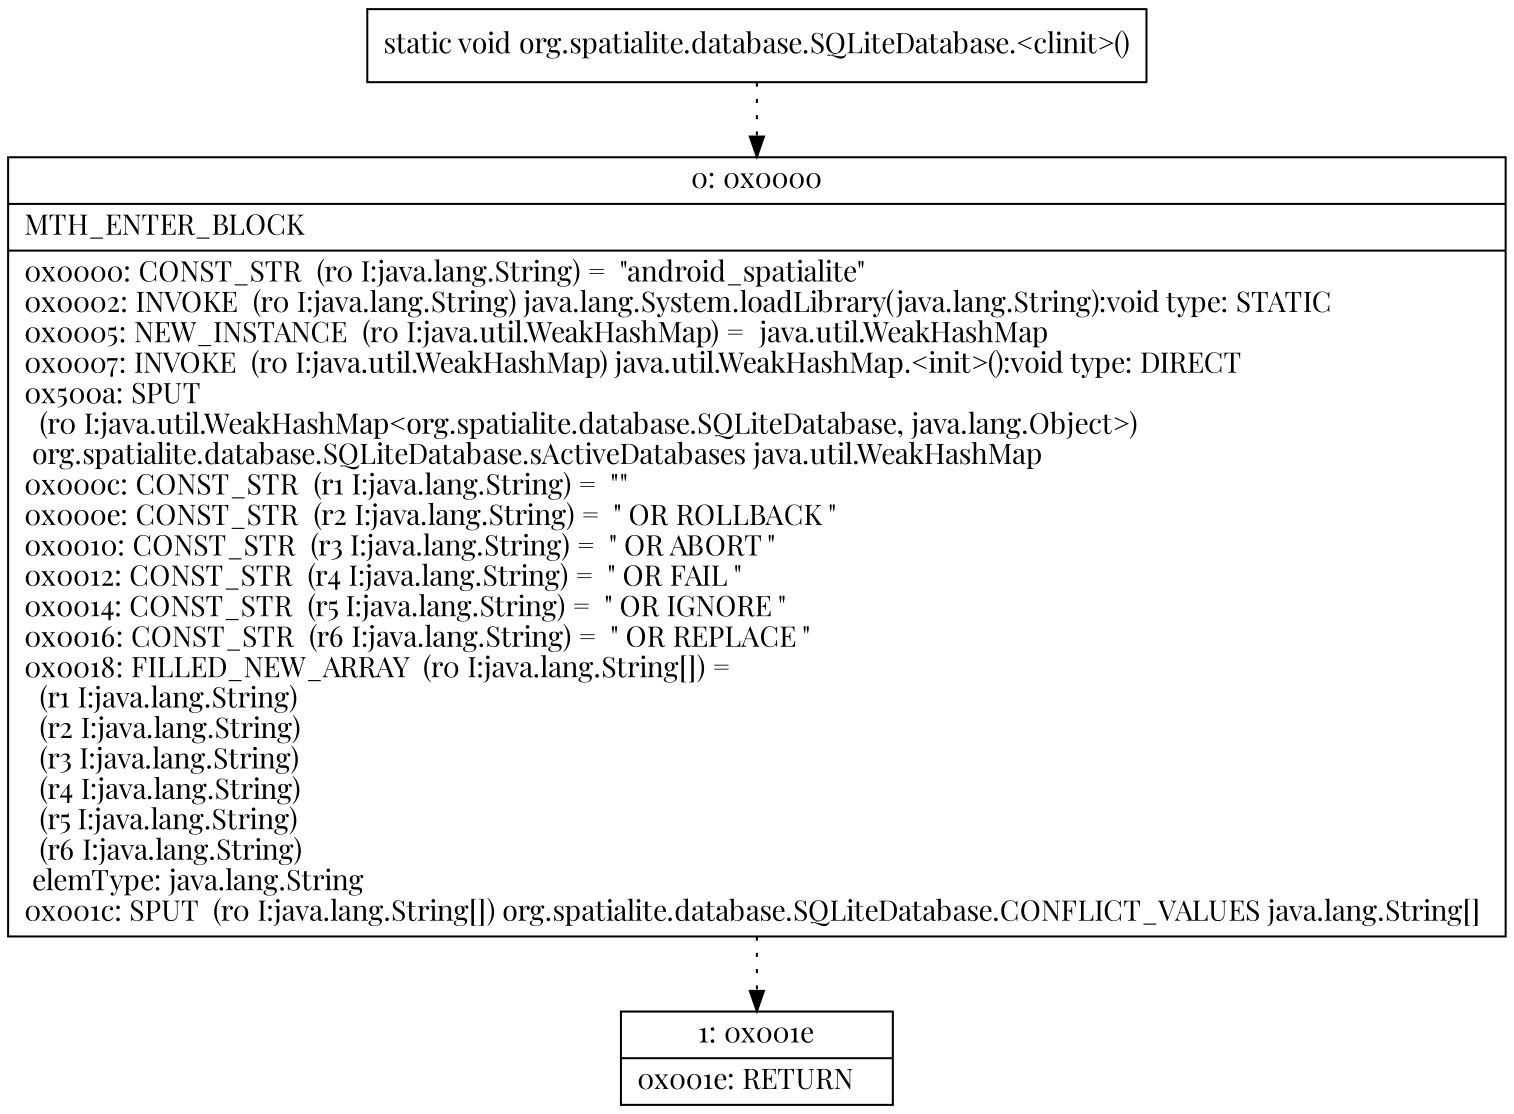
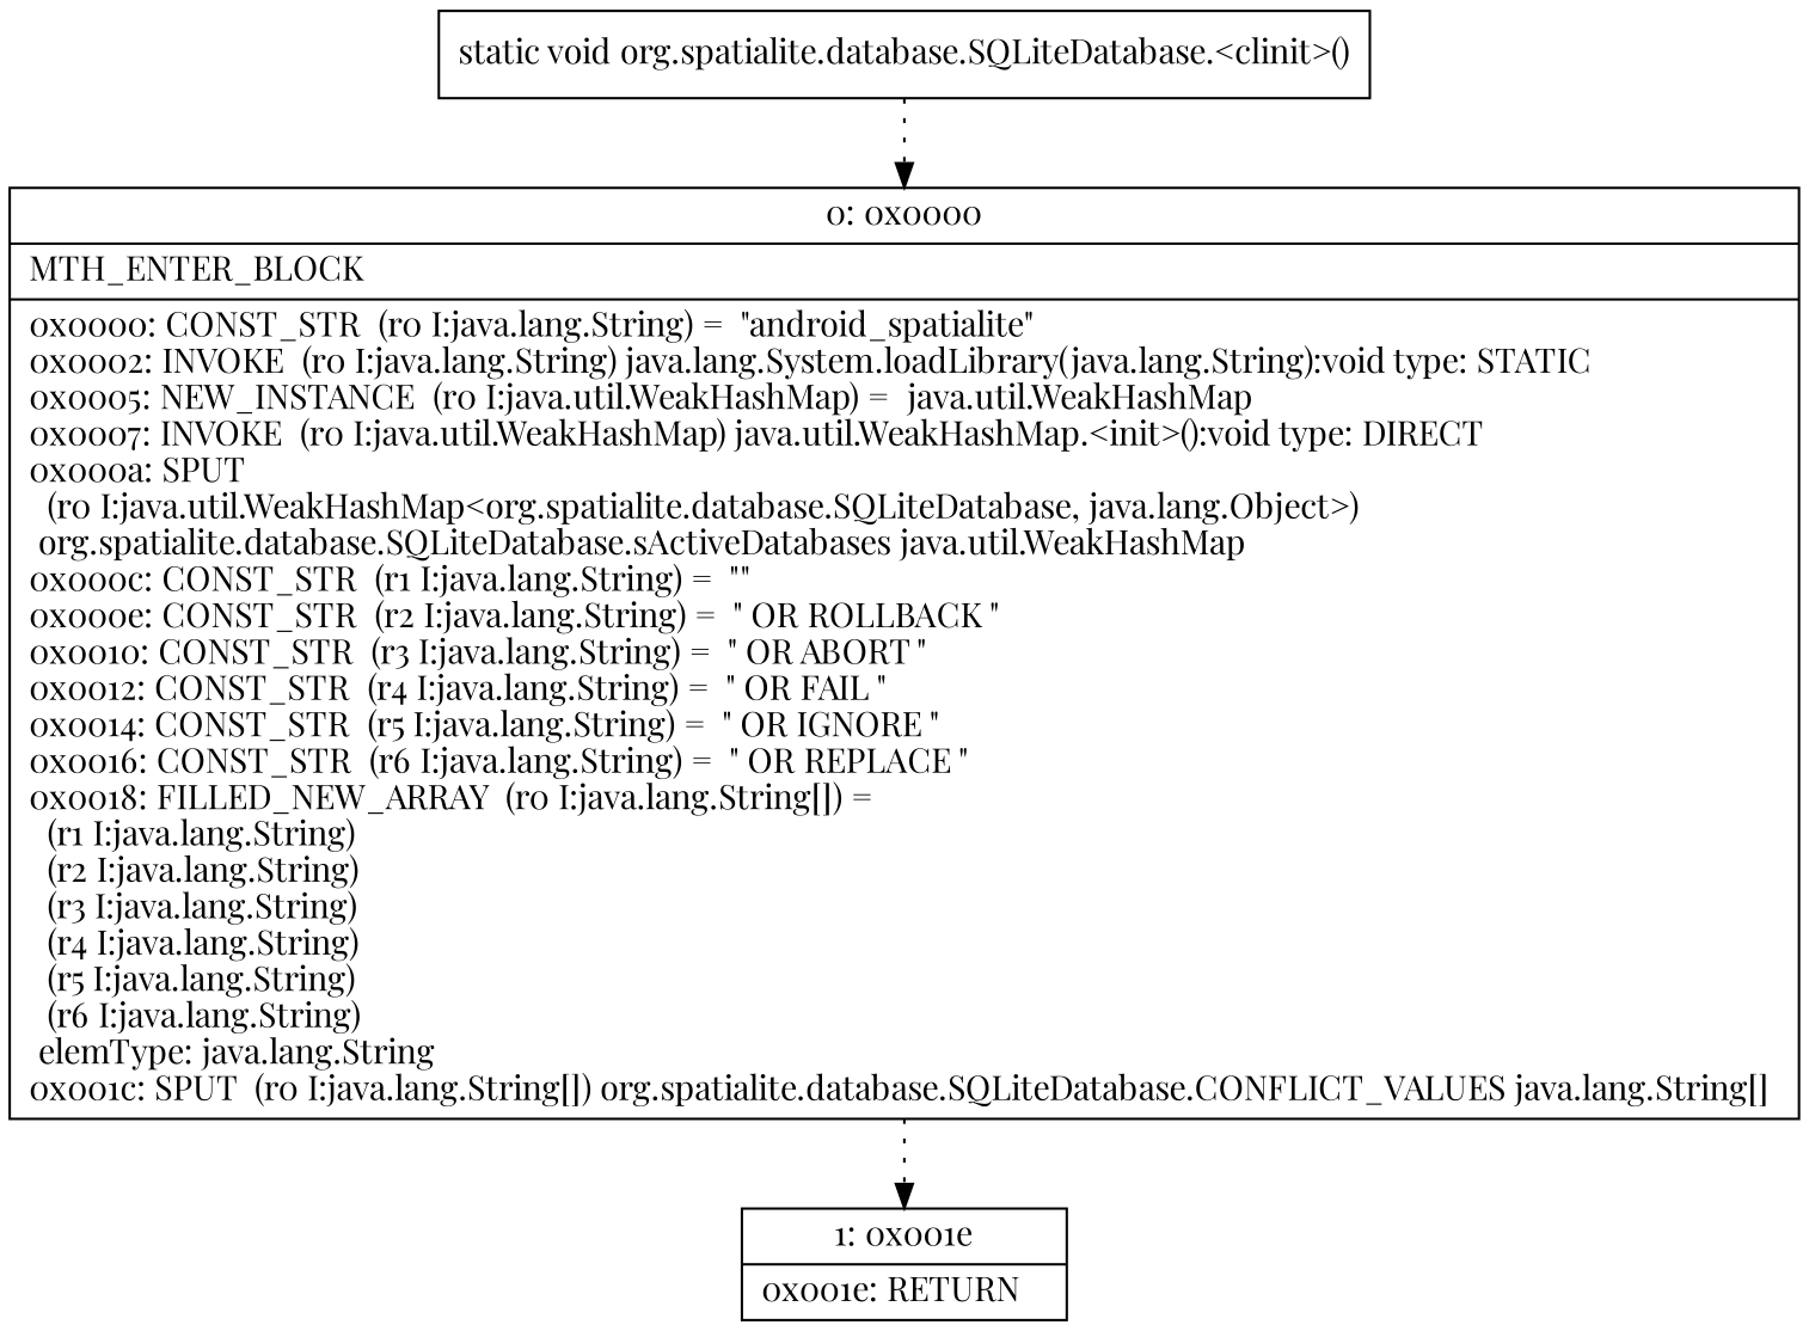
  digraph {
    fontname="Playfair Display"
    node [shape=record fontname="Playfair Display"]
    edge [style=dotted fontname="Playfair Display"]
-   n1 [label="{0\:\ 0x0000|MTH_ENTER_BLOCK\l|0x0000: CONST_STR  (r0 I:java.lang.String) =  \"android_spatialite\" \l0x0002: INVOKE  (r0 I:java.lang.String) java.lang.System.loadLibrary(java.lang.String):void type: STATIC \l0x0005: NEW_INSTANCE  (r0 I:java.util.WeakHashMap) =  java.util.WeakHashMap \l0x0007: INVOKE  (r0 I:java.util.WeakHashMap) java.util.WeakHashMap.\<init\>():void type: DIRECT \l0x500a: SPUT  \l  (r0 I:java.util.WeakHashMap\<org.spatialite.database.SQLiteDatabase, java.lang.Object\>)\l org.spatialite.database.SQLiteDatabase.sActiveDatabases java.util.WeakHashMap \l0x000c: CONST_STR  (r1 I:java.lang.String) =  \"\" \l0x000e: CONST_STR  (r2 I:java.lang.String) =  \" OR ROLLBACK \" \l0x0010: CONST_STR  (r3 I:java.lang.String) =  \" OR ABORT \" \l0x0012: CONST_STR  (r4 I:java.lang.String) =  \" OR FAIL \" \l0x0014: CONST_STR  (r5 I:java.lang.String) =  \" OR IGNORE \" \l0x0016: CONST_STR  (r6 I:java.lang.String) =  \" OR REPLACE \" \l0x0018: FILLED_NEW_ARRAY  (r0 I:java.lang.String[]) = \l  (r1 I:java.lang.String)\l  (r2 I:java.lang.String)\l  (r3 I:java.lang.String)\l  (r4 I:java.lang.String)\l  (r5 I:java.lang.String)\l  (r6 I:java.lang.String)\l elemType: java.lang.String \l0x001c: SPUT  (r0 I:java.lang.String[]) org.spatialite.database.SQLiteDatabase.CONFLICT_VALUES java.lang.String[] \l}"]
+   n1 [label="{0\:\ 0x0000|MTH_ENTER_BLOCK\l|0x0000: CONST_STR  (r0 I:java.lang.String) =  \"android_spatialite\" \l0x0002: INVOKE  (r0 I:java.lang.String) java.lang.System.loadLibrary(java.lang.String):void type: STATIC \l0x0005: NEW_INSTANCE  (r0 I:java.util.WeakHashMap) =  java.util.WeakHashMap \l0x0007: INVOKE  (r0 I:java.util.WeakHashMap) java.util.WeakHashMap.\<init\>():void type: DIRECT \l0x000a: SPUT  \l  (r0 I:java.util.WeakHashMap\<org.spatialite.database.SQLiteDatabase, java.lang.Object\>)\l org.spatialite.database.SQLiteDatabase.sActiveDatabases java.util.WeakHashMap \l0x000c: CONST_STR  (r1 I:java.lang.String) =  \"\" \l0x000e: CONST_STR  (r2 I:java.lang.String) =  \" OR ROLLBACK \" \l0x0010: CONST_STR  (r3 I:java.lang.String) =  \" OR ABORT \" \l0x0012: CONST_STR  (r4 I:java.lang.String) =  \" OR FAIL \" \l0x0014: CONST_STR  (r5 I:java.lang.String) =  \" OR IGNORE \" \l0x0016: CONST_STR  (r6 I:java.lang.String) =  \" OR REPLACE \" \l0x0018: FILLED_NEW_ARRAY  (r0 I:java.lang.String[]) = \l  (r1 I:java.lang.String)\l  (r2 I:java.lang.String)\l  (r3 I:java.lang.String)\l  (r4 I:java.lang.String)\l  (r5 I:java.lang.String)\l  (r6 I:java.lang.String)\l elemType: java.lang.String \l0x001c: SPUT  (r0 I:java.lang.String[]) org.spatialite.database.SQLiteDatabase.CONFLICT_VALUES java.lang.String[] \l}"]
    n2 [label="{1\:\ 0x001e|0x001e: RETURN   \l}"]
    n3 [label="{static void org.spatialite.database.SQLiteDatabase.\<clinit\>() }"]
    n1 -> n2
    n3 -> n1
  }
